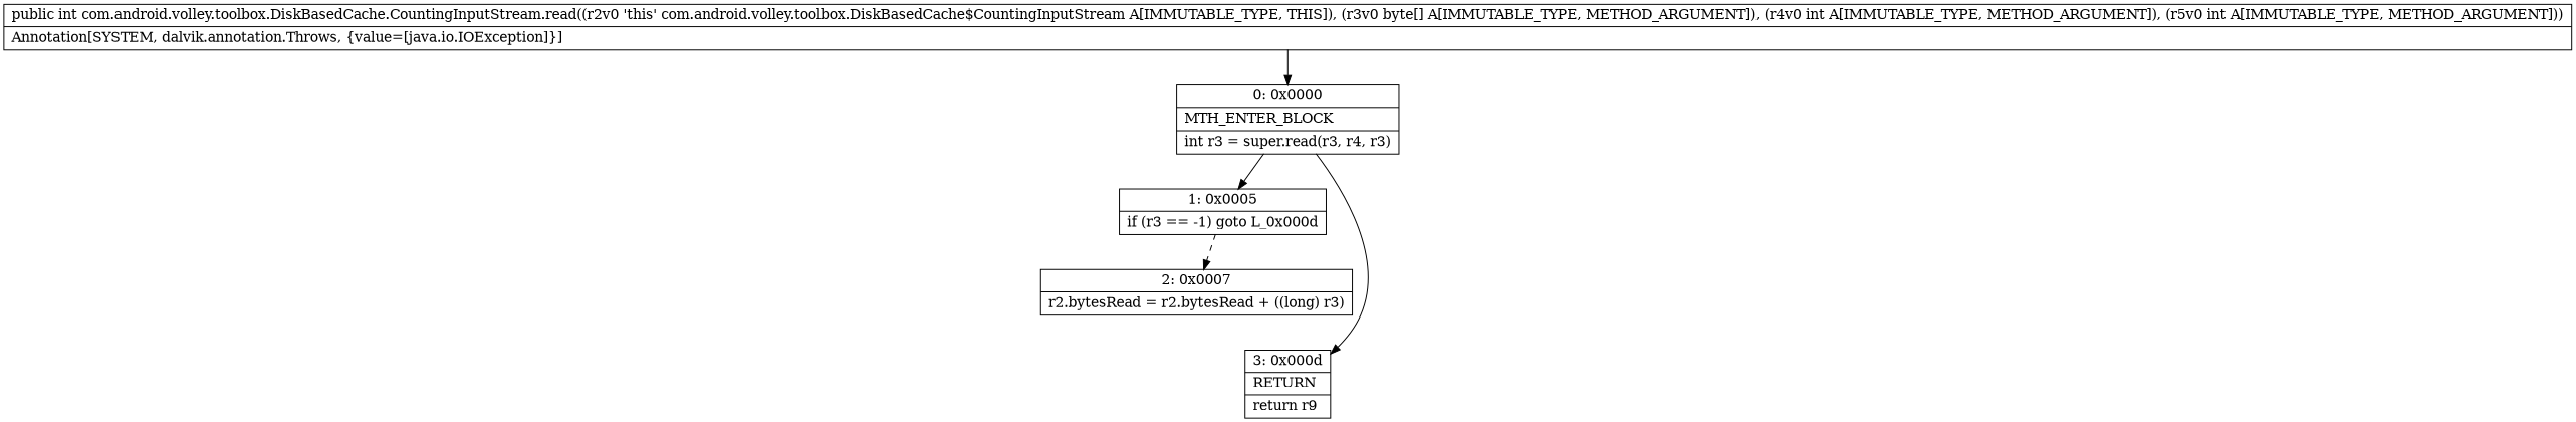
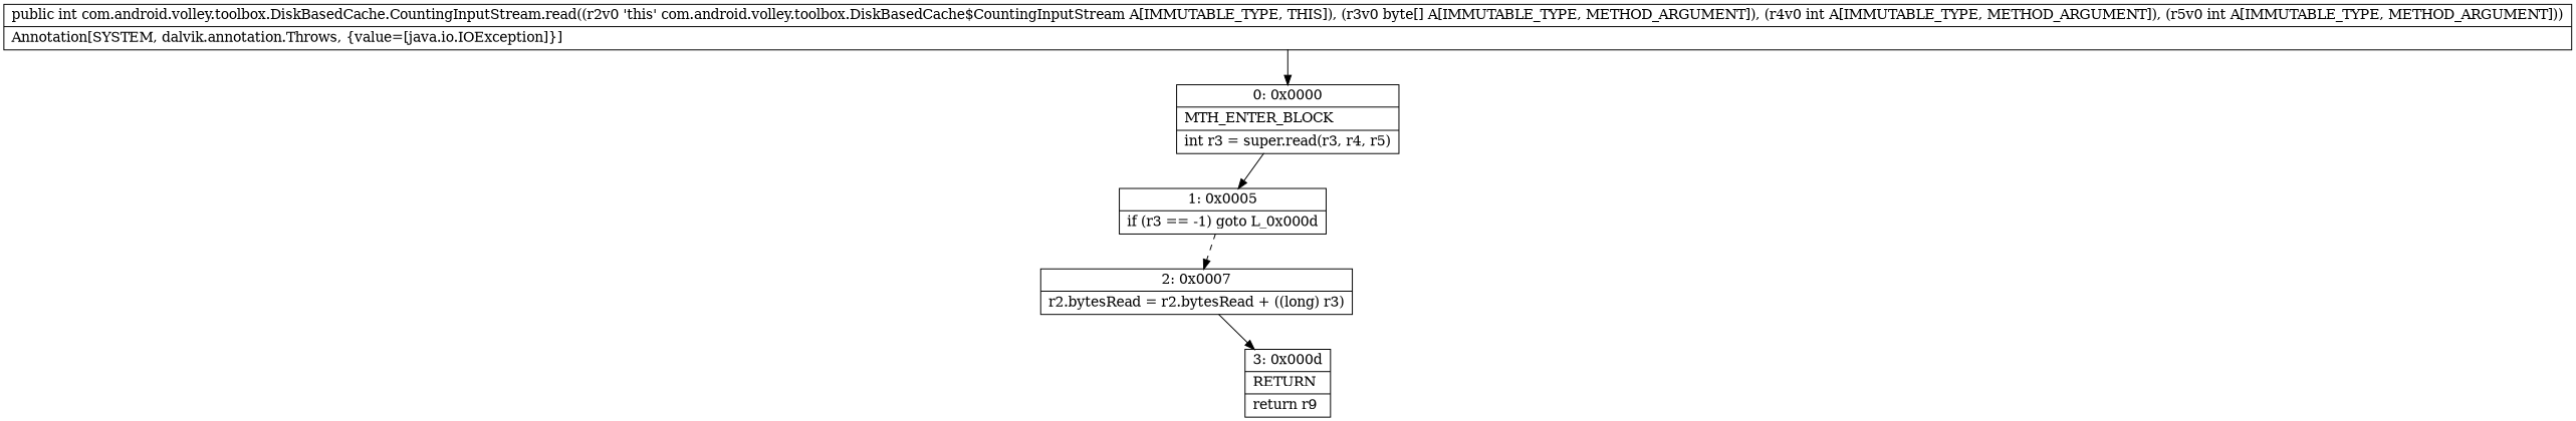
  digraph {
    node [shape=record]
-   n1 [label="{0\:\ 0x0000|MTH_ENTER_BLOCK\l|int r3 = super.read(r3, r4, r3)\l}"]
+   n1 [label="{0\:\ 0x0000|MTH_ENTER_BLOCK\l|int r3 = super.read(r3, r4, r5)\l}"]
    n2 [label="{1\:\ 0x0005|if (r3 == \-1) goto L_0x000d\l}"]
    n3 [label="{2\:\ 0x0007|r2.bytesRead = r2.bytesRead + ((long) r3)\l}"]
    n4 [label="{3\:\ 0x000d|RETURN\l|return r9\l}"]
    n5 [label="{public int com.android.volley.toolbox.DiskBasedCache.CountingInputStream.read((r2v0 'this' com.android.volley.toolbox.DiskBasedCache$CountingInputStream A[IMMUTABLE_TYPE, THIS]), (r3v0 byte[] A[IMMUTABLE_TYPE, METHOD_ARGUMENT]), (r4v0 int A[IMMUTABLE_TYPE, METHOD_ARGUMENT]), (r5v0 int A[IMMUTABLE_TYPE, METHOD_ARGUMENT]))  | Annotation[SYSTEM, dalvik.annotation.Throws, \{value=[java.io.IOException]\}]\l}"]
    n1 -> n2
    n2 -> n3 [style=dashed]
-   n1 -> n4
+   n3 -> n4
    n5 -> n1
  }
